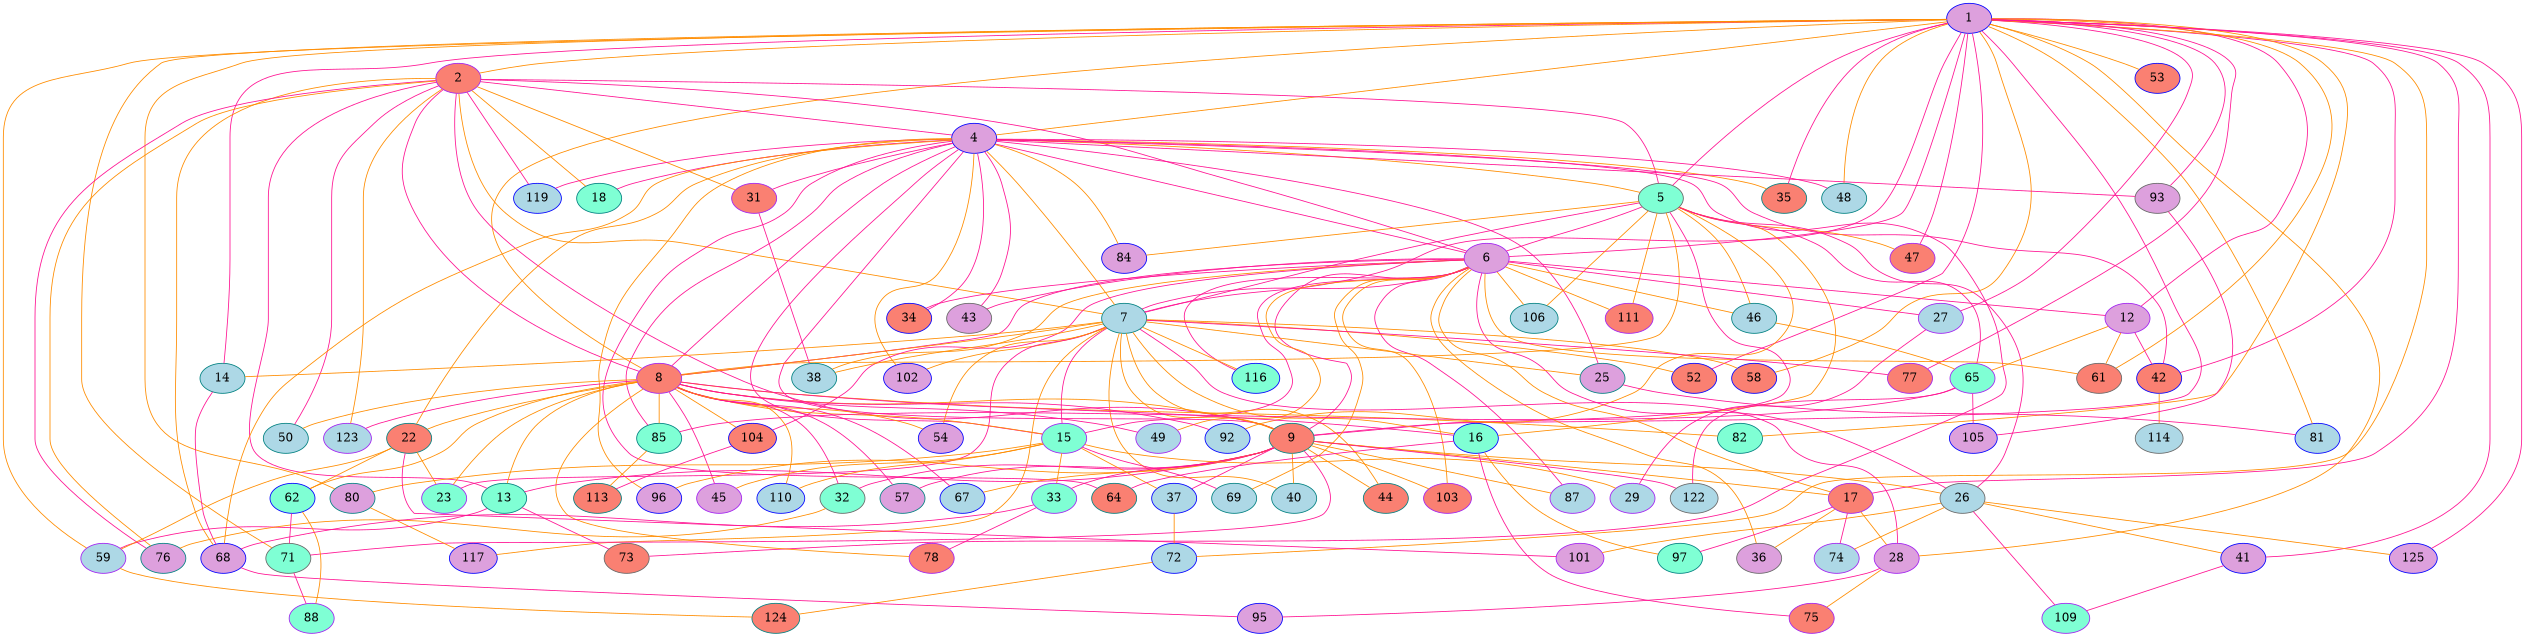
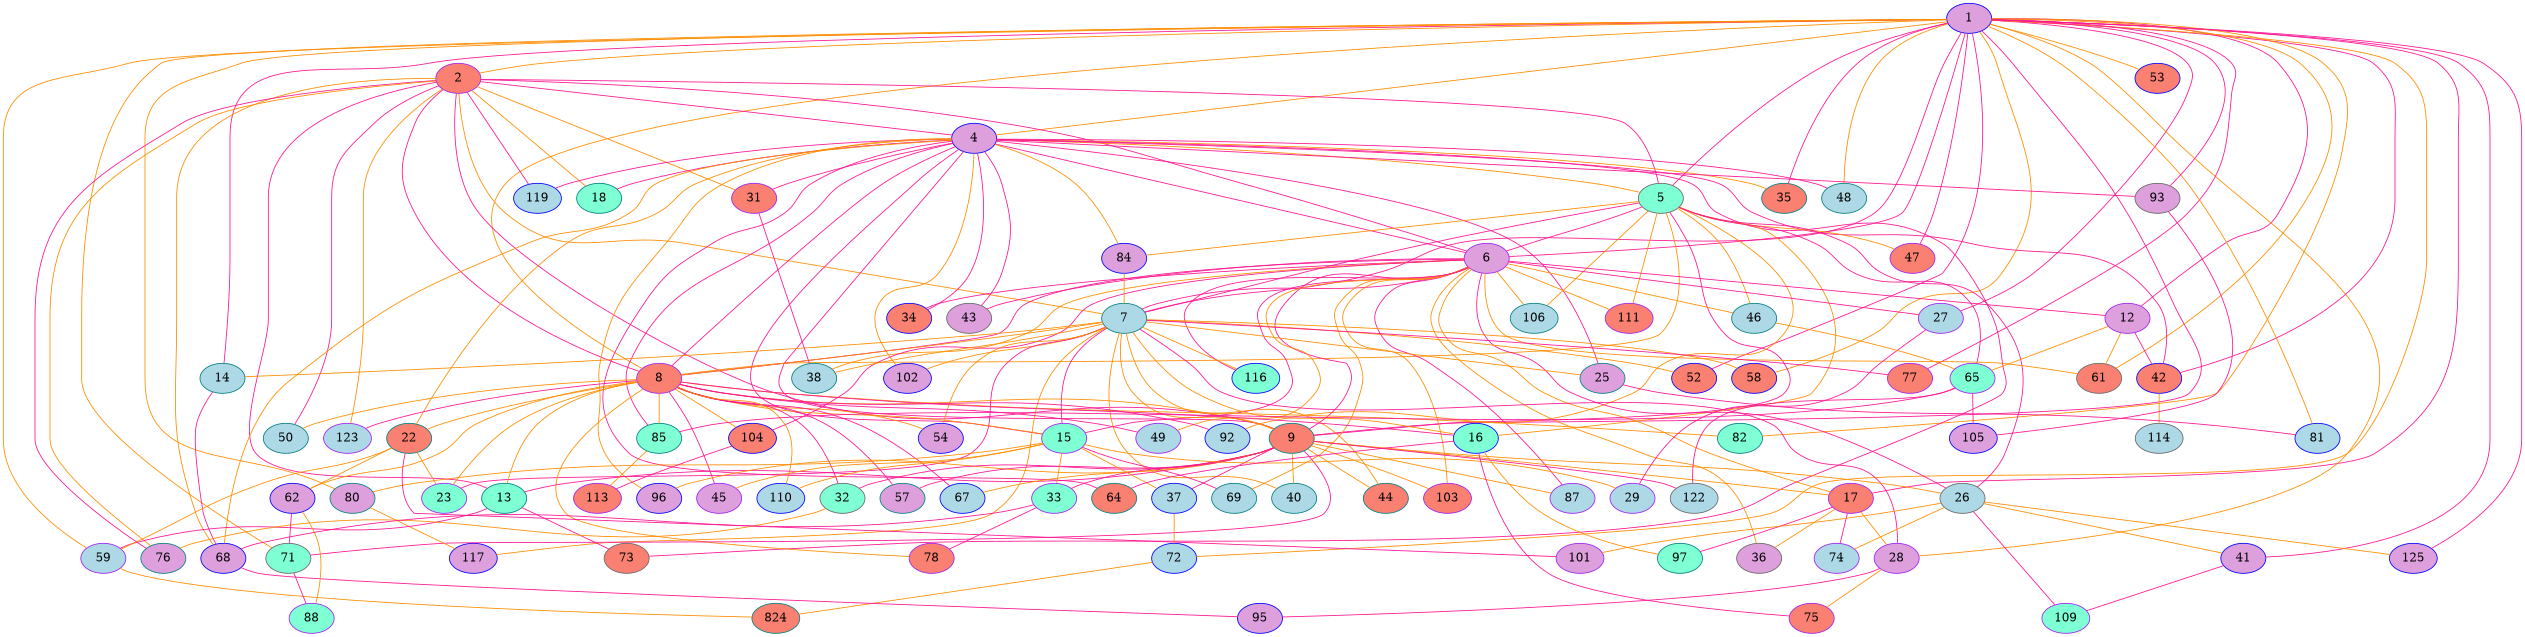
  graph {
    node [color=blue fillcolor=lightblue style=filled]
    edge [color=darkorange]
    1 [fillcolor=plum super="+3"]
    2 [color=purple fillcolor=salmon super="+60"]
    4 [fillcolor=plum super="+21"]
    5 [color=gray40 fillcolor=aquamarine super="+19"]
    6 [color=purple fillcolor=plum super="+51"]
    7 [color=teal super="+30"]
    8 [color=purple fillcolor=salmon super="+107"]
    9 [color=teal fillcolor=salmon super="+10"]
    12 [color=purple fillcolor=plum super="+99"]
    14 [color=teal]
    17 [color=purple fillcolor=salmon super="+24"]
    27 [color=purple]
    28 [color=purple fillcolor=plum super="+66"]
    35 [color=teal fillcolor=salmon]
    41 [fillcolor=plum super="+86"]
    42 [fillcolor=salmon super="+90"]
    47 [color=purple fillcolor=salmon]
    48 [color=teal]
    52 [fillcolor=salmon]
    53 [fillcolor=salmon]
    58 [fillcolor=salmon]
    59 [color=purple super="+118"]
    61 [color=gray40 fillcolor=salmon super="+121"]
    71 [color=gray40 fillcolor=aquamarine super="+79"]
    72
    77 [color=purple fillcolor=salmon]
    80 [color=teal fillcolor=plum super="+89"]
    81 [super="+98"]
    82 [color=teal fillcolor=aquamarine]
    93 [color=gray40 fillcolor=plum]
    125 [fillcolor=plum]
    13 [color=teal fillcolor=aquamarine super="+39"]
    18 [color=teal fillcolor=aquamarine super="+63"]
    31 [color=purple fillcolor=salmon super="+108"]
    50 [color=teal]
    68 [fillcolor=plum super="+94"]
    76 [color=teal fillcolor=plum super="+100"]
    119
    123 [color=purple]
    15 [color=purple fillcolor=aquamarine super="+20"]
    22 [color=teal fillcolor=salmon super="+56"]
    25 [color=teal fillcolor=plum]
    34 [fillcolor=salmon]
    43 [color=gray40 fillcolor=plum]
    64 [color=teal fillcolor=salmon]
    73 [color=gray40 fillcolor=salmon]
    84 [fillcolor=plum]
    85 [color=teal fillcolor=aquamarine super="+112"]
    96 [fillcolor=plum]
    102 [fillcolor=plum]
    16 [fillcolor=aquamarine super="+70"]
    46 [color=teal]
    65 [color=purple fillcolor=aquamarine]
    92
    106 [color=teal]
    111 [color=purple fillcolor=salmon]
    26 [color=gray40]
    36 [color=gray40 fillcolor=plum]
    38 [color=teal]
    49 [color=purple]
    69 [color=teal]
    87 [color=purple]
    103 [color=purple fillcolor=salmon]
    104 [fillcolor=salmon]
    116 [fillcolor=aquamarine]
    23 [color=purple fillcolor=aquamarine]
    40 [color=teal]
    44 [color=teal fillcolor=salmon]
    54 [fillcolor=plum]
    117 [fillcolor=plum]
    32 [color=gray40 fillcolor=aquamarine super="+91"]
    45 [color=purple fillcolor=plum]
    57 [color=teal fillcolor=plum]
-   62 [fillcolor=aquamarine super="+120"]
+   62 [fillcolor=plum super="+120"]
    67
    78 [color=purple fillcolor=salmon]
    110
    33 [color=purple fillcolor=aquamarine super="+83"]
    37
    122 [color=gray40]
    97 [color=teal fillcolor=aquamarine]
    74 [color=purple]
    29 [color=purple super="+115"]
    75 [color=purple fillcolor=salmon]
    95 [fillcolor=plum]
    109 [color=purple fillcolor=aquamarine]
    114 [color=gray40]
-   124 [color=teal fillcolor=salmon]
+   124 [color=teal fillcolor=salmon label=824]
    88 [color=purple fillcolor=aquamarine]
    105 [fillcolor=plum]
    101 [color=purple fillcolor=plum]
-   113 [color=teal fillcolor=salmon]
+   113 [color=purple fillcolor=salmon]
    1 -- 2 [weight=2]
    1 -- 4 [weight=3]
    1 -- 5 [color=deeppink weight=3]
    1 -- 6 [color=deeppink weight=2]
    1 -- 7 [color=deeppink weight=3]
    1 -- 8 [weight=2]
    1 -- 9 [color=deeppink weight=4]
    1 -- 12 [color=deeppink]
    1 -- 14 [color=deeppink]
    1 -- 17 [color=deeppink]
    1 -- 27 [color=deeppink]
    1 -- 28
    1 -- 35 [color=deeppink]
    1 -- 41 [color=deeppink weight=2]
    1 -- 42 [color=deeppink]
    1 -- 47 [color=deeppink]
    1 -- 48
    1 -- 52 [color=deeppink]
    1 -- 53 [weight=2]
    1 -- 58
    1 -- 59
    1 -- 61
    1 -- 71
    1 -- 72
    1 -- 77 [color=deeppink]
    1 -- 80 [weight=2]
    1 -- 81 [weight=2]
    1 -- 82
    1 -- 93 [color=deeppink]
    1 -- 125 [color=deeppink]
    2 -- 4 [color=deeppink]
    2 -- 5 [color=deeppink weight=2]
    2 -- 6 [color=deeppink]
    2 -- 7
    2 -- 8 [color=deeppink]
    2 -- 9 [color=deeppink weight=2]
    2 -- 13 [color=deeppink]
    2 -- 18
    2 -- 31
    2 -- 50 [color=deeppink]
    2 -- 68
    2 -- 76 [color=deeppink]
    2 -- 76
    2 -- 119 [color=deeppink]
    2 -- 123
    4 -- 5
    4 -- 6 [color=deeppink]
-   4 -- 7
+   84 -- 7
    4 -- 8 [color=deeppink]
    4 -- 9 [color=deeppink weight=2]
    4 -- 35
    4 -- 42 [color=deeppink]
    4 -- 48 [color=deeppink]
    4 -- 93 [color=deeppink]
    4 -- 18 [color=deeppink weight=2]
    4 -- 31 [color=deeppink]
    4 -- 68
    4 -- 119 [color=deeppink]
    4 -- 15 [color=deeppink]
    4 -- 22
    4 -- 25 [color=deeppink]
    4 -- 34 [color=deeppink]
    4 -- 43 [color=deeppink]
    4 -- 64 [color=deeppink]
    4 -- 73 [color=deeppink]
    4 -- 84
    4 -- 85 [color=deeppink]
    4 -- 96
    4 -- 102
    5 -- 6 [color=deeppink]
    5 -- 7 [color=deeppink]
    5 -- 8
    5 -- 9 [color=deeppink weight=2]
    5 -- 47
    5 -- 84
    5 -- 16
    5 -- 46
    5 -- 65 [color=deeppink]
    5 -- 92
    5 -- 106
    5 -- 111
    5 -- 26 [color=deeppink]
    6 -- 7 [color=deeppink]
    6 -- 8 [color=deeppink]
    6 -- 9 [color=deeppink weight=2]
    6 -- 12 [color=deeppink]
    6 -- 17
    6 -- 27 [color=deeppink]
    6 -- 61
    6 -- 15 [color=deeppink]
    6 -- 34 [color=deeppink]
    6 -- 43 [color=deeppink]
    6 -- 46
    6 -- 106
    6 -- 111
    6 -- 26 [color=deeppink]
    6 -- 36
    6 -- 38
    6 -- 49
    6 -- 69
    6 -- 87 [color=deeppink]
    6 -- 103
    6 -- 104 [color=deeppink]
    6 -- 116 [color=deeppink]
    7 -- 8
    7 -- 9 [weight=2]
    7 -- 14
    7 -- 28 [color=deeppink]
    7 -- 52
    7 -- 58
    7 -- 77 [color=deeppink]
    7 -- 15 [color=deeppink]
    7 -- 25
    7 -- 102
    7 -- 16
    7 -- 38
    7 -- 116
    7 -- 23 [color=deeppink]
    7 -- 40
    7 -- 44
    7 -- 54
    7 -- 117
    8 -- 9 [weight=3]
    8 -- 82
    8 -- 13
    8 -- 50
    8 -- 123 [color=deeppink]
    8 -- 15
    8 -- 22
    8 -- 85
    8 -- 16 [color=deeppink]
    8 -- 92 [color=deeppink]
    8 -- 49 [color=deeppink]
    8 -- 104
    8 -- 23
    8 -- 54
    8 -- 32 [color=deeppink]
    8 -- 45 [color=deeppink]
    8 -- 57 [color=deeppink]
    8 -- 62 [weight=2]
    8 -- 67 [color=deeppink]
    8 -- 78
    8 -- 110
    9 -- 17
    9 -- 71 [color=deeppink]
    9 -- 13 [color=deeppink]
    9 -- 96
    9 -- 26
    9 -- 87
    9 -- 103
    9 -- 40
    9 -- 44
    9 -- 32 [color=deeppink]
    9 -- 57 [color=deeppink]
    9 -- 67
    9 -- 33 [color=deeppink]
    9 -- 37 [color=deeppink]
    9 -- 122 [color=deeppink]
    12 -- 42 [color=deeppink]
    12 -- 61
    12 -- 65
    14 -- 68 [color=deeppink]
    17 -- 28
    17 -- 36
    17 -- 97 [color=deeppink]
    17 -- 74 [color=deeppink]
    27 -- 29 [color=deeppink]
    28 -- 75
    28 -- 95 [color=deeppink]
    41 -- 109 [color=deeppink]
    42 -- 114
    59 -- 124
    71 -- 88 [color=deeppink]
    72 -- 124
    80 -- 117
    93 -- 105 [color=deeppink]
    13 -- 59 [color=deeppink]
    13 -- 73 [color=deeppink]
    31 -- 38 [color=deeppink]
    68 -- 95 [color=deeppink]
    15 -- 80
    15 -- 69 [color=deeppink]
    15 -- 45
    15 -- 110
    15 -- 33
    15 -- 37
    15 -- 29 [weight=2]
    22 -- 59
    22 -- 23
    22 -- 62
    22 -- 101 [color=deeppink]
    25 -- 81 [color=deeppink]
    85 -- 113
    16 -- 64 [color=deeppink]
    16 -- 97
    16 -- 75 [color=deeppink]
    46 -- 65
    65 -- 85 [color=deeppink]
    65 -- 122 [color=deeppink]
    65 -- 105 [color=deeppink]
    26 -- 41
    26 -- 125
    26 -- 74
    26 -- 109 [color=deeppink]
    26 -- 101
    104 -- 113 [color=deeppink]
    32 -- 76
    62 -- 71 [color=deeppink]
    62 -- 88
    33 -- 68 [color=deeppink]
    33 -- 78 [color=deeppink]
    37 -- 72
  }
